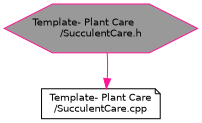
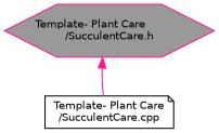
  digraph {
    node [fontname=Helvetica fontsize=10 style=filled]
    n1 [color=deeppink fillcolor=grey60 fontcolor=black height=0.2 label="Template- Plant Care\l/SucculentCare.h" shape=hexagon width=0.4]
    n2 [color=black fillcolor=white height=0.2 label="Template- Plant Care\l/SucculentCare.cpp" shape=note width=0.4]
-   n2 -> n1 [color=deeppink dir=back fontname=Helvetica fontsize=10 labelfontname=Helvetica labelfontsize=10 style=solid]
+   n1 -> n2 [color=deeppink dir=back fontname=Helvetica fontsize=10 labelfontname=Helvetica labelfontsize=10 style=solid]
  }
